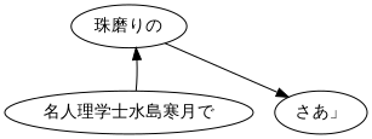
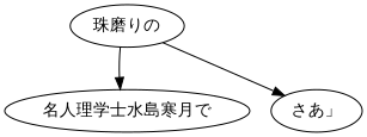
  digraph {
    n1 [label="珠磨りの"]
    n2 [label="名人理学士水島寒月で"]
    n3 [label="さあ」"]
-   n2 -> n1
+   n1 -> n2
    n1 -> n3
  }
